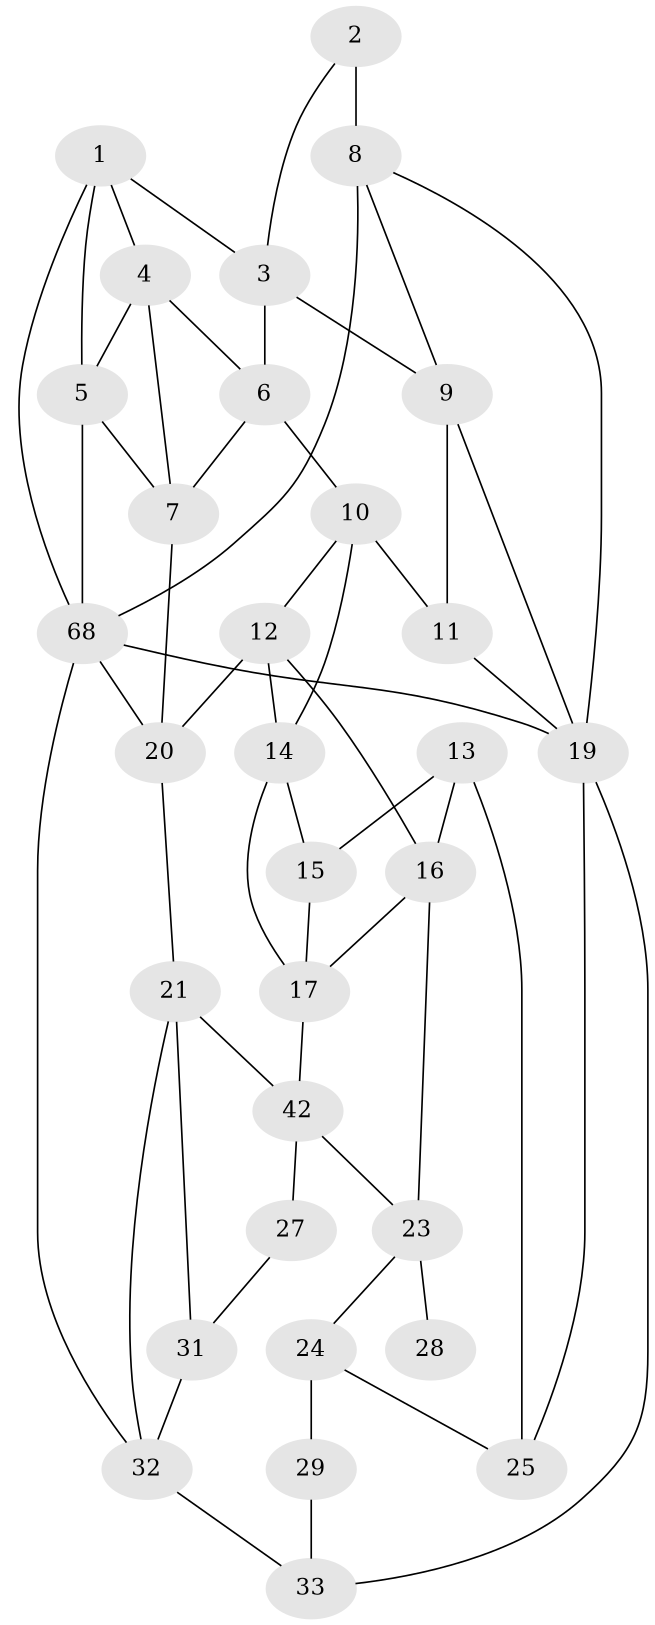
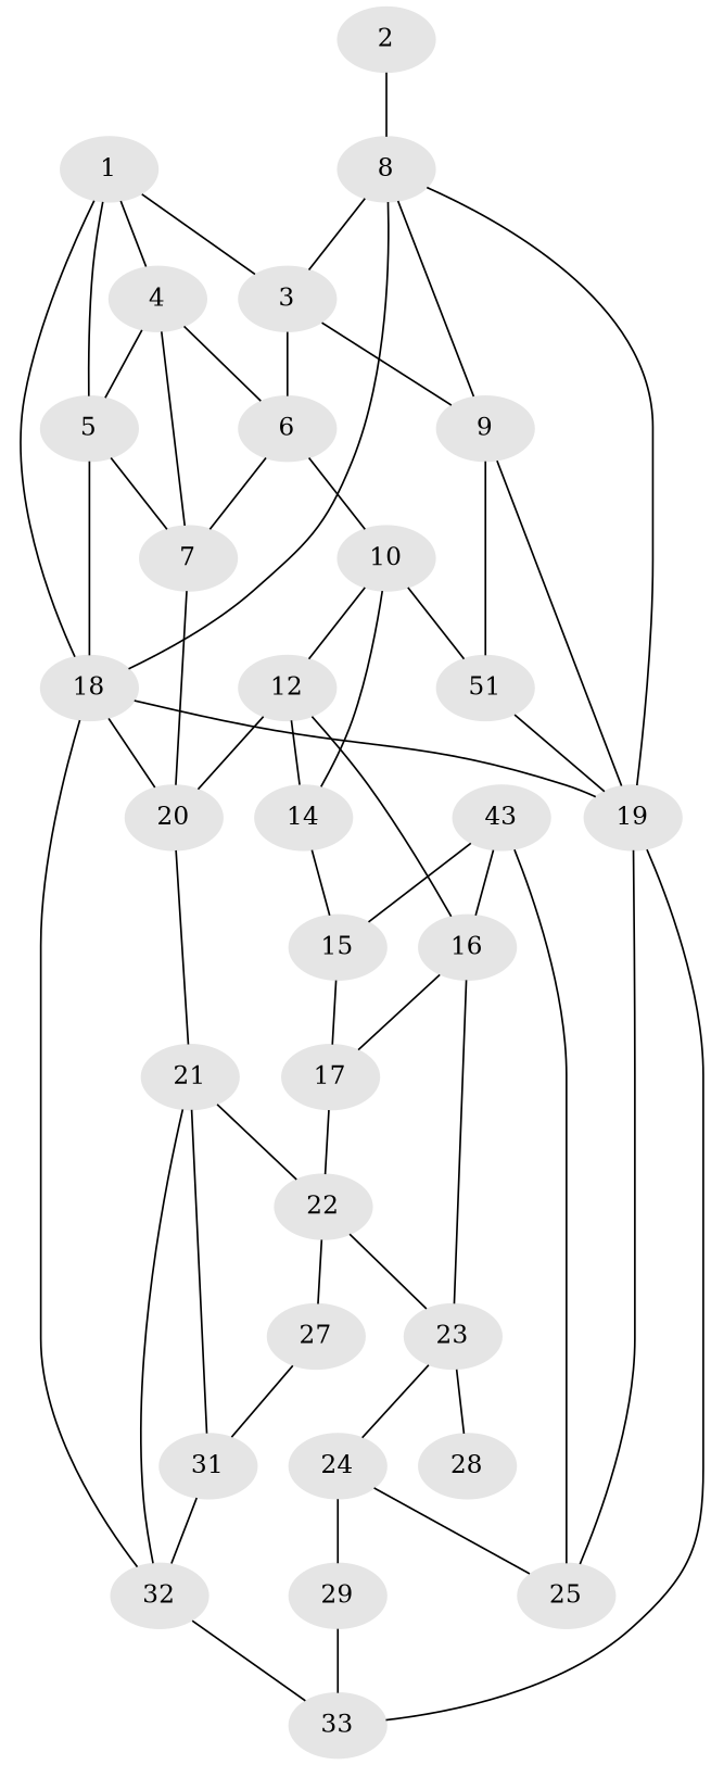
  graph {
    node [color=gray90 style=filled]
    edge [weight=1.0]
    1
    3
    4
    5
-   18 [label=68]
+   18
    6
    9
    7
    20
    19
    32
    2
    8
    10
-   11
+   11 [label=51]
    12
    14
    21
    25
    33
    16
    15
    17
-   13
+   13 [label=43]
    23
-   22 [label=42]
+   22
    24
    28
    27
    31
    29
    1 -- 3
    1 -- 4
    1 -- 5
    1 -- 18
    3 -- 6
    3 -- 9
    4 -- 5
    4 -- 6
    4 -- 7
    5 -- 18
    5 -- 7
    18 -- 20
    18 -- 19
    18 -- 32
    6 -- 7
    6 -- 10
    9 -- 19
    9 -- 11
    7 -- 20
    20 -- 21
    19 -- 25
    19 -- 33
    32 -- 33
-   2 -- 3
+   8 -- 3
    2 -- 8 [weight=2.0]
    8 -- 18
    8 -- 9
    8 -- 19
    10 -- 11
    10 -- 12
    10 -- 14
    11 -- 19
    12 -- 20 [weight=2.0]
    12 -- 14
    12 -- 16
    14 -- 15
-   14 -- 17
    21 -- 32
    21 -- 22
    21 -- 31
    16 -- 17
    16 -- 23
    15 -- 17
    17 -- 22
    13 -- 25
    13 -- 16
    13 -- 15
    23 -- 24
    23 -- 28
    22 -- 23
    22 -- 27
    24 -- 25
    24 -- 29
    27 -- 31
    31 -- 32
    29 -- 33
  }
